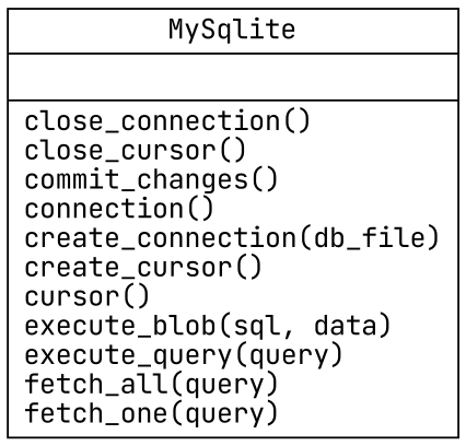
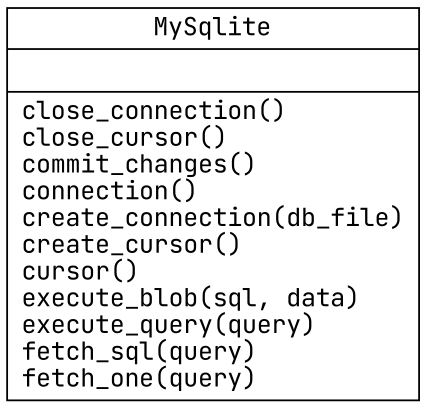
  digraph {
    rankdir=BT
    fontname="JetBrains Mono"
-   n1 [label="{MySqlite|\l|close_connection()\lclose_cursor()\lcommit_changes()\lconnection()\lcreate_connection(db_file)\lcreate_cursor()\lcursor()\lexecute_blob(sql, data)\lexecute_query(query)\lfetch_all(query)\lfetch_one(query)\l}" shape=record fontname="JetBrains Mono"]
+   n1 [label="{MySqlite|\l|close_connection()\lclose_cursor()\lcommit_changes()\lconnection()\lcreate_connection(db_file)\lcreate_cursor()\lcursor()\lexecute_blob(sql, data)\lexecute_query(query)\lfetch_sql(query)\lfetch_one(query)\l}" shape=record fontname="JetBrains Mono"]
  }
